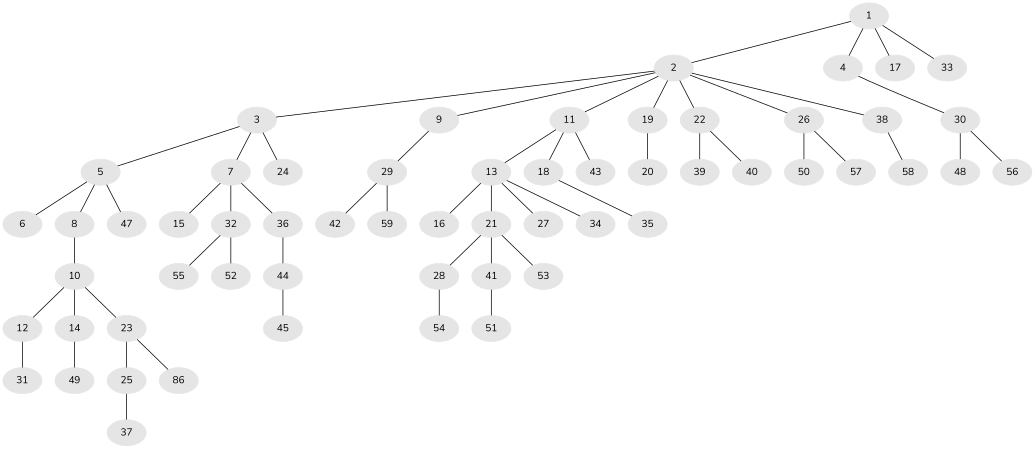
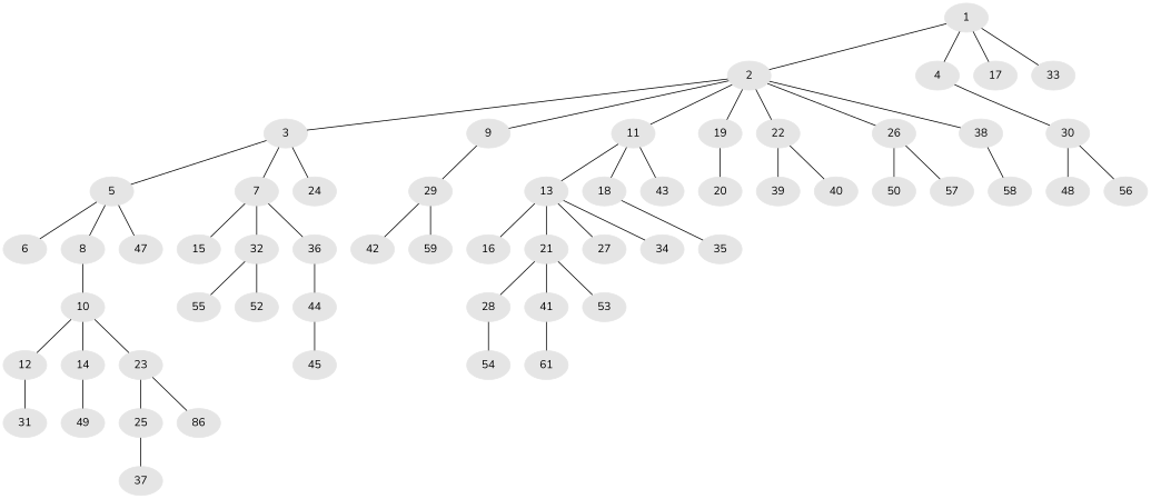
  graph {
    fontname=Nunito
    node [color=gray90 fontname=Nunito style=filled]
    edge [fontname=Nunito]
    1
    2
    4
    17
    33
    3
    9
    11
    19
    22
    26
    38
    30
    5
    7
    24
    29
    13
    18
    43
    20
    39
    40
    50
    57
    58
    6
    8
    47
    15
    32
    36
    48
    56
    10
    55
    52
    44
    12
    14
    23
    42
    59
    31
    49
    25
    n47 [label=86]
    16
    21
    27
    34
    35
    28
    41
    53
    54
-   51
+   51 [label=61]
    37
    45
    1 -- 2
    1 -- 4
    1 -- 17
    1 -- 33
    2 -- 3
    2 -- 9
    2 -- 11
    2 -- 19
    2 -- 22
    2 -- 26
    2 -- 38
    4 -- 30
    3 -- 5
    3 -- 7
    3 -- 24
    9 -- 29
    11 -- 13
    11 -- 18
    11 -- 43
    19 -- 20
    22 -- 39
    22 -- 40
    26 -- 50
    26 -- 57
    38 -- 58
    30 -- 48
    30 -- 56
    5 -- 6
    5 -- 8
    5 -- 47
    7 -- 15
    7 -- 32
    7 -- 36
    29 -- 42
    29 -- 59
    13 -- 16
    13 -- 21
    13 -- 27
    13 -- 34
    18 -- 35
    8 -- 10
    32 -- 55
    32 -- 52
    36 -- 44
    10 -- 12
    10 -- 14
    10 -- 23
    44 -- 45
    12 -- 31
    14 -- 49
    23 -- 25
    23 -- n47
    25 -- 37
    21 -- 28
    21 -- 41
    21 -- 53
    28 -- 54
    41 -- 51
  }
